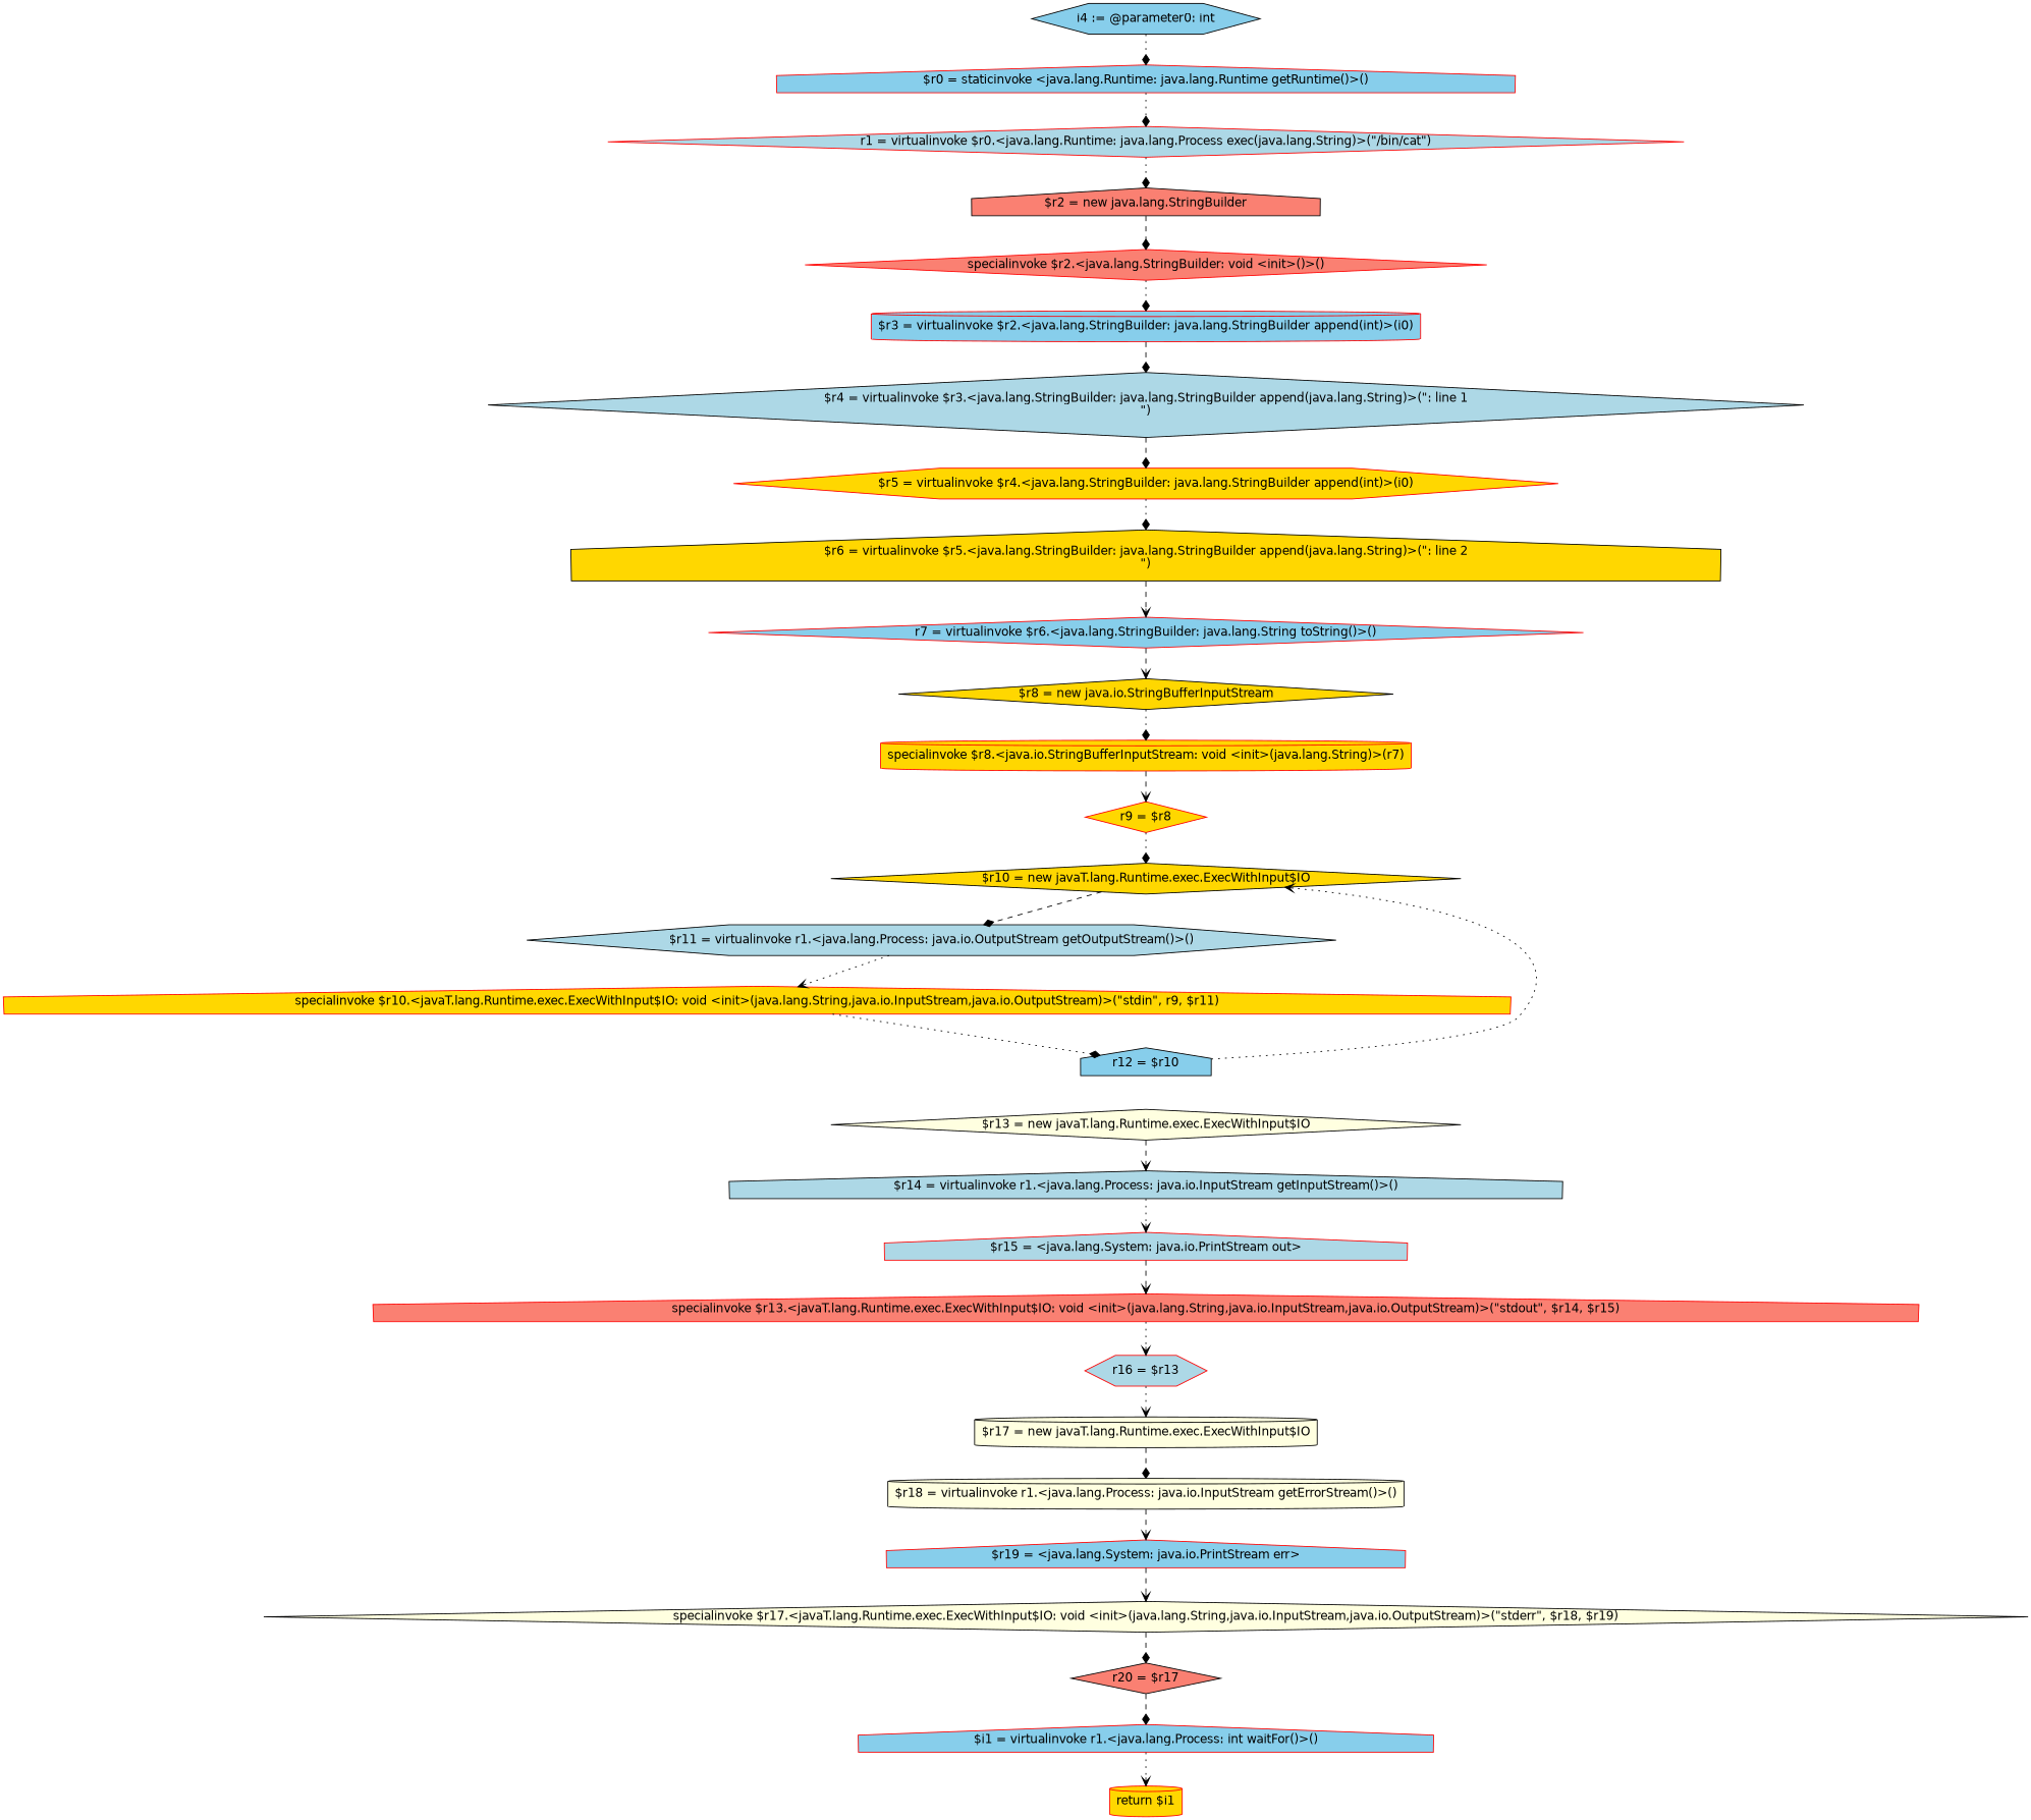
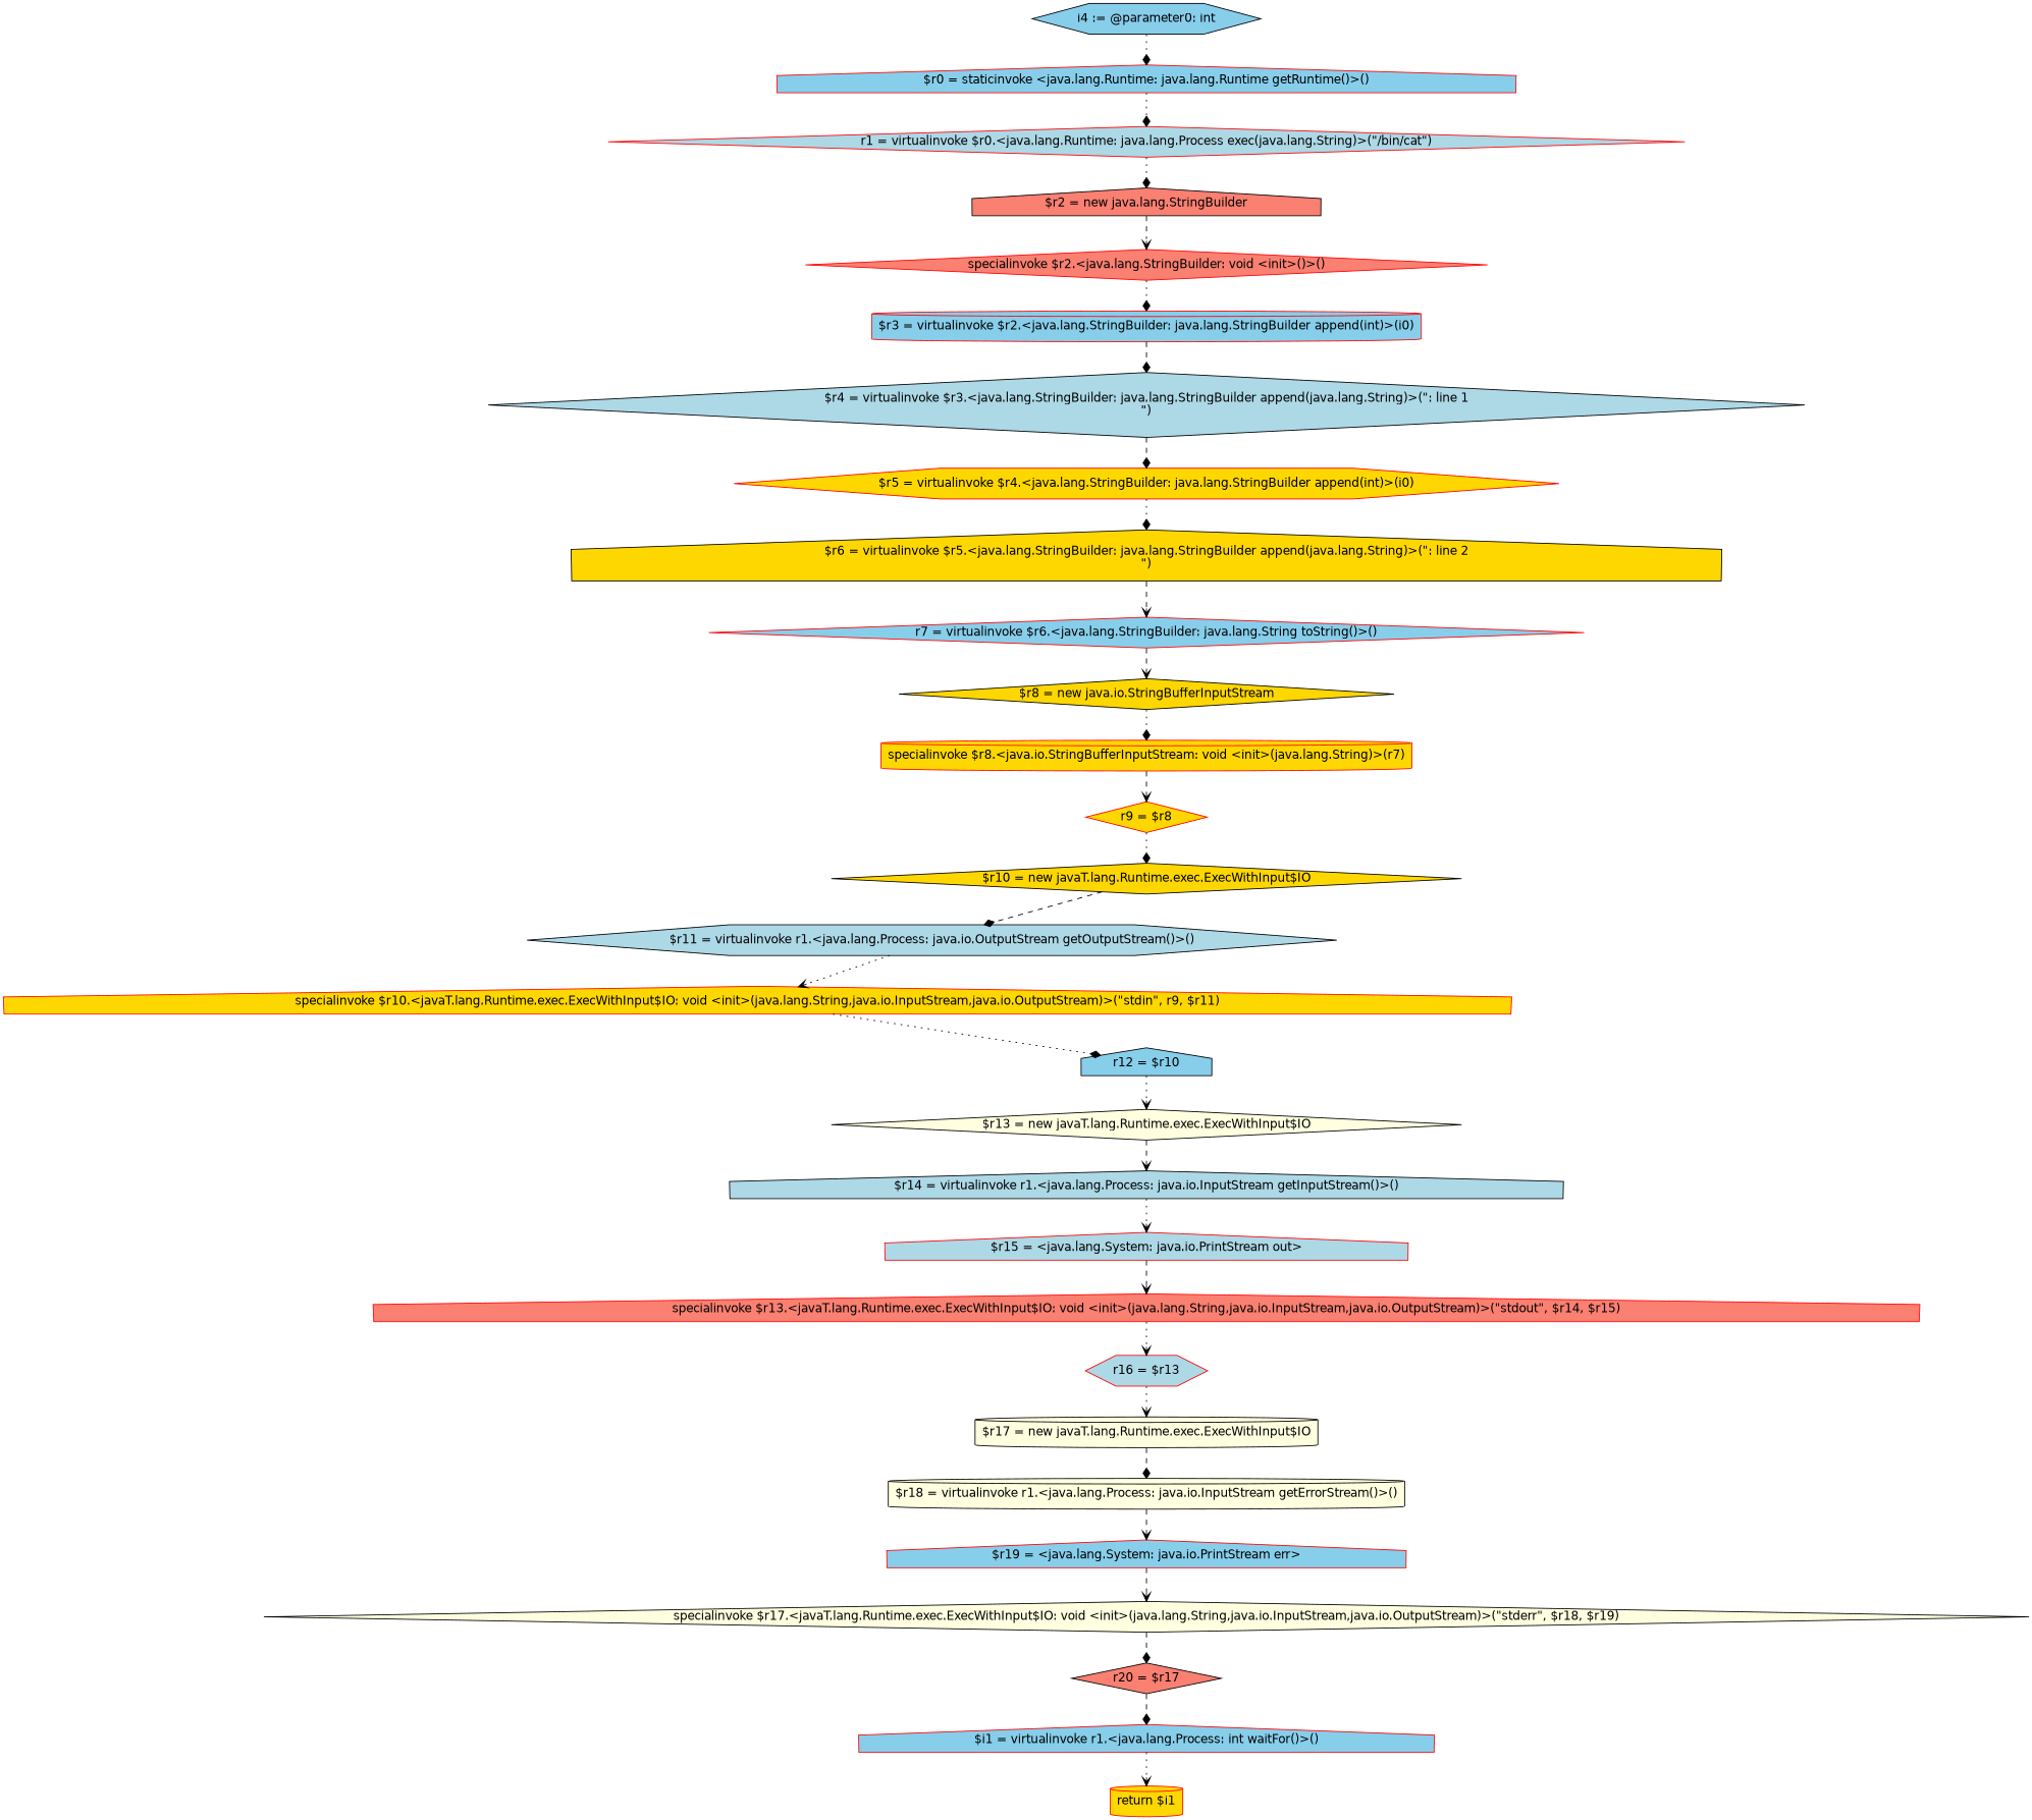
  digraph {
    fontname="DejaVu Sans"
    node [color=red fillcolor=gold fontname="DejaVu Sans" shape=house style=filled]
    edge [arrowhead=diamond fontname="DejaVu Sans" style=dotted]
    n1 [color=black fillcolor=skyblue label="i4 := @parameter0: int" shape=hexagon]
    "$r0 = staticinvoke <java.lang.Runtime: java.lang.Runtime getRuntime()>()" [fillcolor=skyblue]
    "r1 = virtualinvoke $r0.<java.lang.Runtime: java.lang.Process exec(java.lang.String)>(\"/bin/cat\")" [fillcolor=lightblue shape=diamond]
    "$r2 = new java.lang.StringBuilder" [color=black fillcolor=salmon]
    "specialinvoke $r2.<java.lang.StringBuilder: void <init>()>()" [fillcolor=salmon shape=diamond]
    "$r3 = virtualinvoke $r2.<java.lang.StringBuilder: java.lang.StringBuilder append(int)>(i0)" [fillcolor=skyblue shape=cylinder]
    "$r4 = virtualinvoke $r3.<java.lang.StringBuilder: java.lang.StringBuilder append(java.lang.String)>(\": line 1\n\")" [color=black fillcolor=lightblue shape=diamond]
    "$r5 = virtualinvoke $r4.<java.lang.StringBuilder: java.lang.StringBuilder append(int)>(i0)" [shape=hexagon]
    "$r6 = virtualinvoke $r5.<java.lang.StringBuilder: java.lang.StringBuilder append(java.lang.String)>(\": line 2\n\")" [color=black]
    "r7 = virtualinvoke $r6.<java.lang.StringBuilder: java.lang.String toString()>()" [fillcolor=skyblue shape=diamond]
    "$r8 = new java.io.StringBufferInputStream" [color=black shape=diamond]
    "specialinvoke $r8.<java.io.StringBufferInputStream: void <init>(java.lang.String)>(r7)" [shape=cylinder]
    "r9 = $r8" [shape=diamond]
    "$r10 = new javaT.lang.Runtime.exec.ExecWithInput$IO" [color=black shape=diamond]
    "$r11 = virtualinvoke r1.<java.lang.Process: java.io.OutputStream getOutputStream()>()" [color=black fillcolor=lightblue shape=hexagon]
    "specialinvoke $r10.<javaT.lang.Runtime.exec.ExecWithInput$IO: void <init>(java.lang.String,java.io.InputStream,java.io.OutputStream)>(\"stdin\", r9, $r11)"
    "r12 = $r10" [color=black fillcolor=skyblue]
    "$r13 = new javaT.lang.Runtime.exec.ExecWithInput$IO" [color=black fillcolor=lightyellow shape=diamond]
    "$r14 = virtualinvoke r1.<java.lang.Process: java.io.InputStream getInputStream()>()" [color=black fillcolor=lightblue]
    "$r15 = <java.lang.System: java.io.PrintStream out>" [fillcolor=lightblue]
    "specialinvoke $r13.<javaT.lang.Runtime.exec.ExecWithInput$IO: void <init>(java.lang.String,java.io.InputStream,java.io.OutputStream)>(\"stdout\", $r14, $r15)" [fillcolor=salmon]
    "r16 = $r13" [fillcolor=lightblue shape=hexagon]
    "$r17 = new javaT.lang.Runtime.exec.ExecWithInput$IO" [color=black fillcolor=lightyellow shape=cylinder]
    "$r18 = virtualinvoke r1.<java.lang.Process: java.io.InputStream getErrorStream()>()" [color=black fillcolor=lightyellow shape=cylinder]
    "$r19 = <java.lang.System: java.io.PrintStream err>" [fillcolor=skyblue]
    "specialinvoke $r17.<javaT.lang.Runtime.exec.ExecWithInput$IO: void <init>(java.lang.String,java.io.InputStream,java.io.OutputStream)>(\"stderr\", $r18, $r19)" [color=black fillcolor=lightyellow shape=diamond]
    "r20 = $r17" [color=black fillcolor=salmon shape=diamond]
    "$i1 = virtualinvoke r1.<java.lang.Process: int waitFor()>()" [fillcolor=skyblue]
    "return $i1" [shape=cylinder]
    n1 -> "$r0 = staticinvoke <java.lang.Runtime: java.lang.Runtime getRuntime()>()"
    "$r0 = staticinvoke <java.lang.Runtime: java.lang.Runtime getRuntime()>()" -> "r1 = virtualinvoke $r0.<java.lang.Runtime: java.lang.Process exec(java.lang.String)>(\"/bin/cat\")"
    "r1 = virtualinvoke $r0.<java.lang.Runtime: java.lang.Process exec(java.lang.String)>(\"/bin/cat\")" -> "$r2 = new java.lang.StringBuilder"
-   "$r2 = new java.lang.StringBuilder" -> "specialinvoke $r2.<java.lang.StringBuilder: void <init>()>()" [style=dashed]
+   "$r2 = new java.lang.StringBuilder" -> "specialinvoke $r2.<java.lang.StringBuilder: void <init>()>()" [arrowhead=vee style=dashed]
    "specialinvoke $r2.<java.lang.StringBuilder: void <init>()>()" -> "$r3 = virtualinvoke $r2.<java.lang.StringBuilder: java.lang.StringBuilder append(int)>(i0)"
    "$r3 = virtualinvoke $r2.<java.lang.StringBuilder: java.lang.StringBuilder append(int)>(i0)" -> "$r4 = virtualinvoke $r3.<java.lang.StringBuilder: java.lang.StringBuilder append(java.lang.String)>(\": line 1\n\")" [style=dashed]
    "$r4 = virtualinvoke $r3.<java.lang.StringBuilder: java.lang.StringBuilder append(java.lang.String)>(\": line 1\n\")" -> "$r5 = virtualinvoke $r4.<java.lang.StringBuilder: java.lang.StringBuilder append(int)>(i0)" [style=dashed]
    "$r5 = virtualinvoke $r4.<java.lang.StringBuilder: java.lang.StringBuilder append(int)>(i0)" -> "$r6 = virtualinvoke $r5.<java.lang.StringBuilder: java.lang.StringBuilder append(java.lang.String)>(\": line 2\n\")"
    "$r6 = virtualinvoke $r5.<java.lang.StringBuilder: java.lang.StringBuilder append(java.lang.String)>(\": line 2\n\")" -> "r7 = virtualinvoke $r6.<java.lang.StringBuilder: java.lang.String toString()>()" [arrowhead=vee style=dashed]
    "r7 = virtualinvoke $r6.<java.lang.StringBuilder: java.lang.String toString()>()" -> "$r8 = new java.io.StringBufferInputStream" [arrowhead=vee style=dashed]
    "$r8 = new java.io.StringBufferInputStream" -> "specialinvoke $r8.<java.io.StringBufferInputStream: void <init>(java.lang.String)>(r7)"
    "specialinvoke $r8.<java.io.StringBufferInputStream: void <init>(java.lang.String)>(r7)" -> "r9 = $r8" [arrowhead=vee style=dashed]
    "r9 = $r8" -> "$r10 = new javaT.lang.Runtime.exec.ExecWithInput$IO"
    "$r10 = new javaT.lang.Runtime.exec.ExecWithInput$IO" -> "$r11 = virtualinvoke r1.<java.lang.Process: java.io.OutputStream getOutputStream()>()" [style=dashed]
    "$r11 = virtualinvoke r1.<java.lang.Process: java.io.OutputStream getOutputStream()>()" -> "specialinvoke $r10.<javaT.lang.Runtime.exec.ExecWithInput$IO: void <init>(java.lang.String,java.io.InputStream,java.io.OutputStream)>(\"stdin\", r9, $r11)" [arrowhead=vee]
    "specialinvoke $r10.<javaT.lang.Runtime.exec.ExecWithInput$IO: void <init>(java.lang.String,java.io.InputStream,java.io.OutputStream)>(\"stdin\", r9, $r11)" -> "r12 = $r10"
-   "r12 = $r10" -> "$r10 = new javaT.lang.Runtime.exec.ExecWithInput$IO" [arrowhead=vee]
+   "r12 = $r10" -> "$r13 = new javaT.lang.Runtime.exec.ExecWithInput$IO" [arrowhead=vee]
    "$r13 = new javaT.lang.Runtime.exec.ExecWithInput$IO" -> "$r14 = virtualinvoke r1.<java.lang.Process: java.io.InputStream getInputStream()>()" [arrowhead=vee style=dashed]
    "$r14 = virtualinvoke r1.<java.lang.Process: java.io.InputStream getInputStream()>()" -> "$r15 = <java.lang.System: java.io.PrintStream out>" [arrowhead=vee]
    "$r15 = <java.lang.System: java.io.PrintStream out>" -> "specialinvoke $r13.<javaT.lang.Runtime.exec.ExecWithInput$IO: void <init>(java.lang.String,java.io.InputStream,java.io.OutputStream)>(\"stdout\", $r14, $r15)" [arrowhead=vee style=dashed]
    "specialinvoke $r13.<javaT.lang.Runtime.exec.ExecWithInput$IO: void <init>(java.lang.String,java.io.InputStream,java.io.OutputStream)>(\"stdout\", $r14, $r15)" -> "r16 = $r13" [arrowhead=vee]
    "r16 = $r13" -> "$r17 = new javaT.lang.Runtime.exec.ExecWithInput$IO" [arrowhead=vee]
    "$r17 = new javaT.lang.Runtime.exec.ExecWithInput$IO" -> "$r18 = virtualinvoke r1.<java.lang.Process: java.io.InputStream getErrorStream()>()" [style=dashed]
    "$r18 = virtualinvoke r1.<java.lang.Process: java.io.InputStream getErrorStream()>()" -> "$r19 = <java.lang.System: java.io.PrintStream err>" [arrowhead=vee style=dashed]
    "$r19 = <java.lang.System: java.io.PrintStream err>" -> "specialinvoke $r17.<javaT.lang.Runtime.exec.ExecWithInput$IO: void <init>(java.lang.String,java.io.InputStream,java.io.OutputStream)>(\"stderr\", $r18, $r19)" [arrowhead=vee style=dashed]
    "specialinvoke $r17.<javaT.lang.Runtime.exec.ExecWithInput$IO: void <init>(java.lang.String,java.io.InputStream,java.io.OutputStream)>(\"stderr\", $r18, $r19)" -> "r20 = $r17" [style=dashed]
    "r20 = $r17" -> "$i1 = virtualinvoke r1.<java.lang.Process: int waitFor()>()" [style=dashed]
    "$i1 = virtualinvoke r1.<java.lang.Process: int waitFor()>()" -> "return $i1" [arrowhead=vee]
  }
